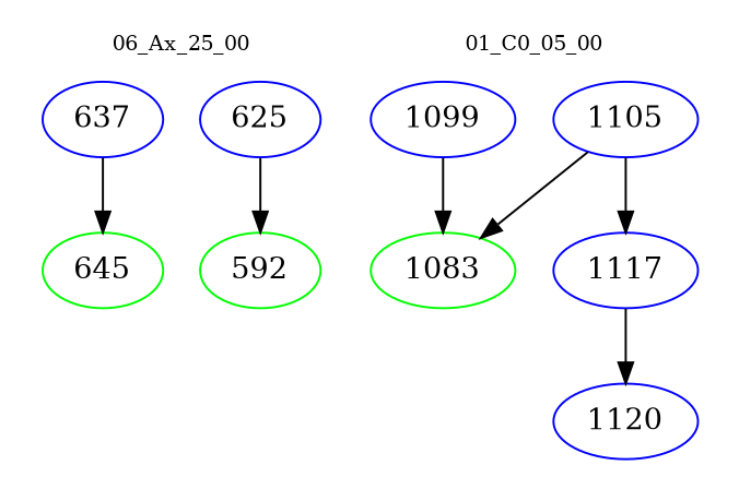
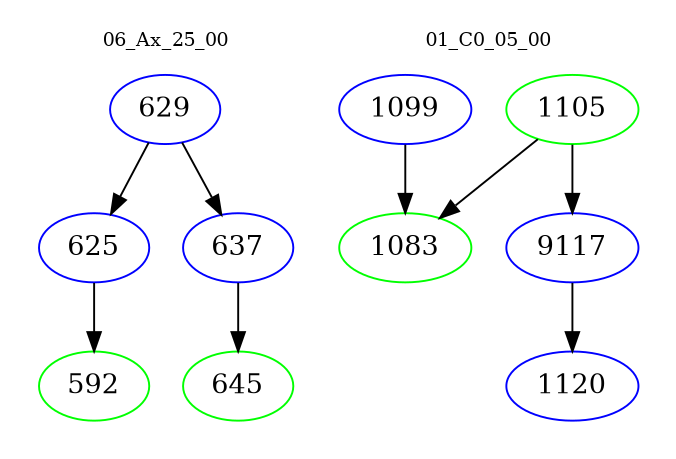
  digraph {
    node [color=blue]
    edge [color=black]
+   n1 [label=629]
    n2 [label=625]
    n3 [label=637]
    n4 [color=green label=592]
    n5 [color=green label=645]
-   n6 [label=1105]
+   n6 [color=green label=1105]
    n7 [label=1099]
-   n8 [label=1117]
+   n8 [label=9117]
    n9 [color=green label=1083]
    n10 [label=1120]
    subgraph cluster_1 {
      color=white
      fontsize=10
      label="06_Ax_25_00"
+     n1
      n2
      n3
      n4
      n5
    }
    subgraph cluster_2 {
      color=white
      fontsize=10
      label="01_C0_05_00"
      n6
      n7
      n8
      n9
      n10
    }
+   n1 -> n2
+   n1 -> n3
    n2 -> n4
    n3 -> n5
    n6 -> n8
    n6 -> n9
    n7 -> n9
    n8 -> n10
  }
